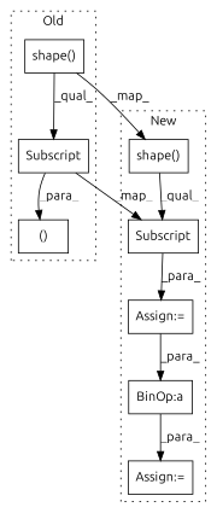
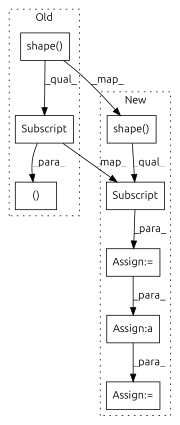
  digraph {
    fontname=Ubuntu
    node [a=75 l=3 shape=box fontname=Ubuntu]
    edge [fontname=Ubuntu]
    n1 [l="9,1" label="shape()" s="1137,1147"]
    n2 [a=63 l="16,0" label=Subscript s="1137,0"]
    n3 [a=68 label="Assign:=" s=1163]
-   n4 [a=82 label="BinOp:a" s=1205]
+   n4 [a=82 label="Assign:a" s=1205]
    n5 [a=68 label="Assign:=" s=1134]
    n6 [l="9,1" label="shape()" s="1139,1149"]
    n7 [a=63 l="14,0" label=Subscript s="1139,0"]
    n8 [a=54 l=32 label="()" s=1121]
    subgraph cluster_1 {
      label=New
      style=dotted
      n1
      n2
      n3
      n4
      n5
    }
    subgraph cluster_2 {
      label=Old
      style=dotted
      n6
      n7
      n8
    }
    n1 -> n2 [label=_qual_]
    n2 -> n5 [label=_para_]
    n4 -> n3 [label=_para_]
    n5 -> n4 [label=_para_]
    n6 -> n1 [label=_map_]
    n6 -> n7 [label=_qual_]
    n7 -> n2 [label=_map_]
    n7 -> n8 [label=_para_]
  }
